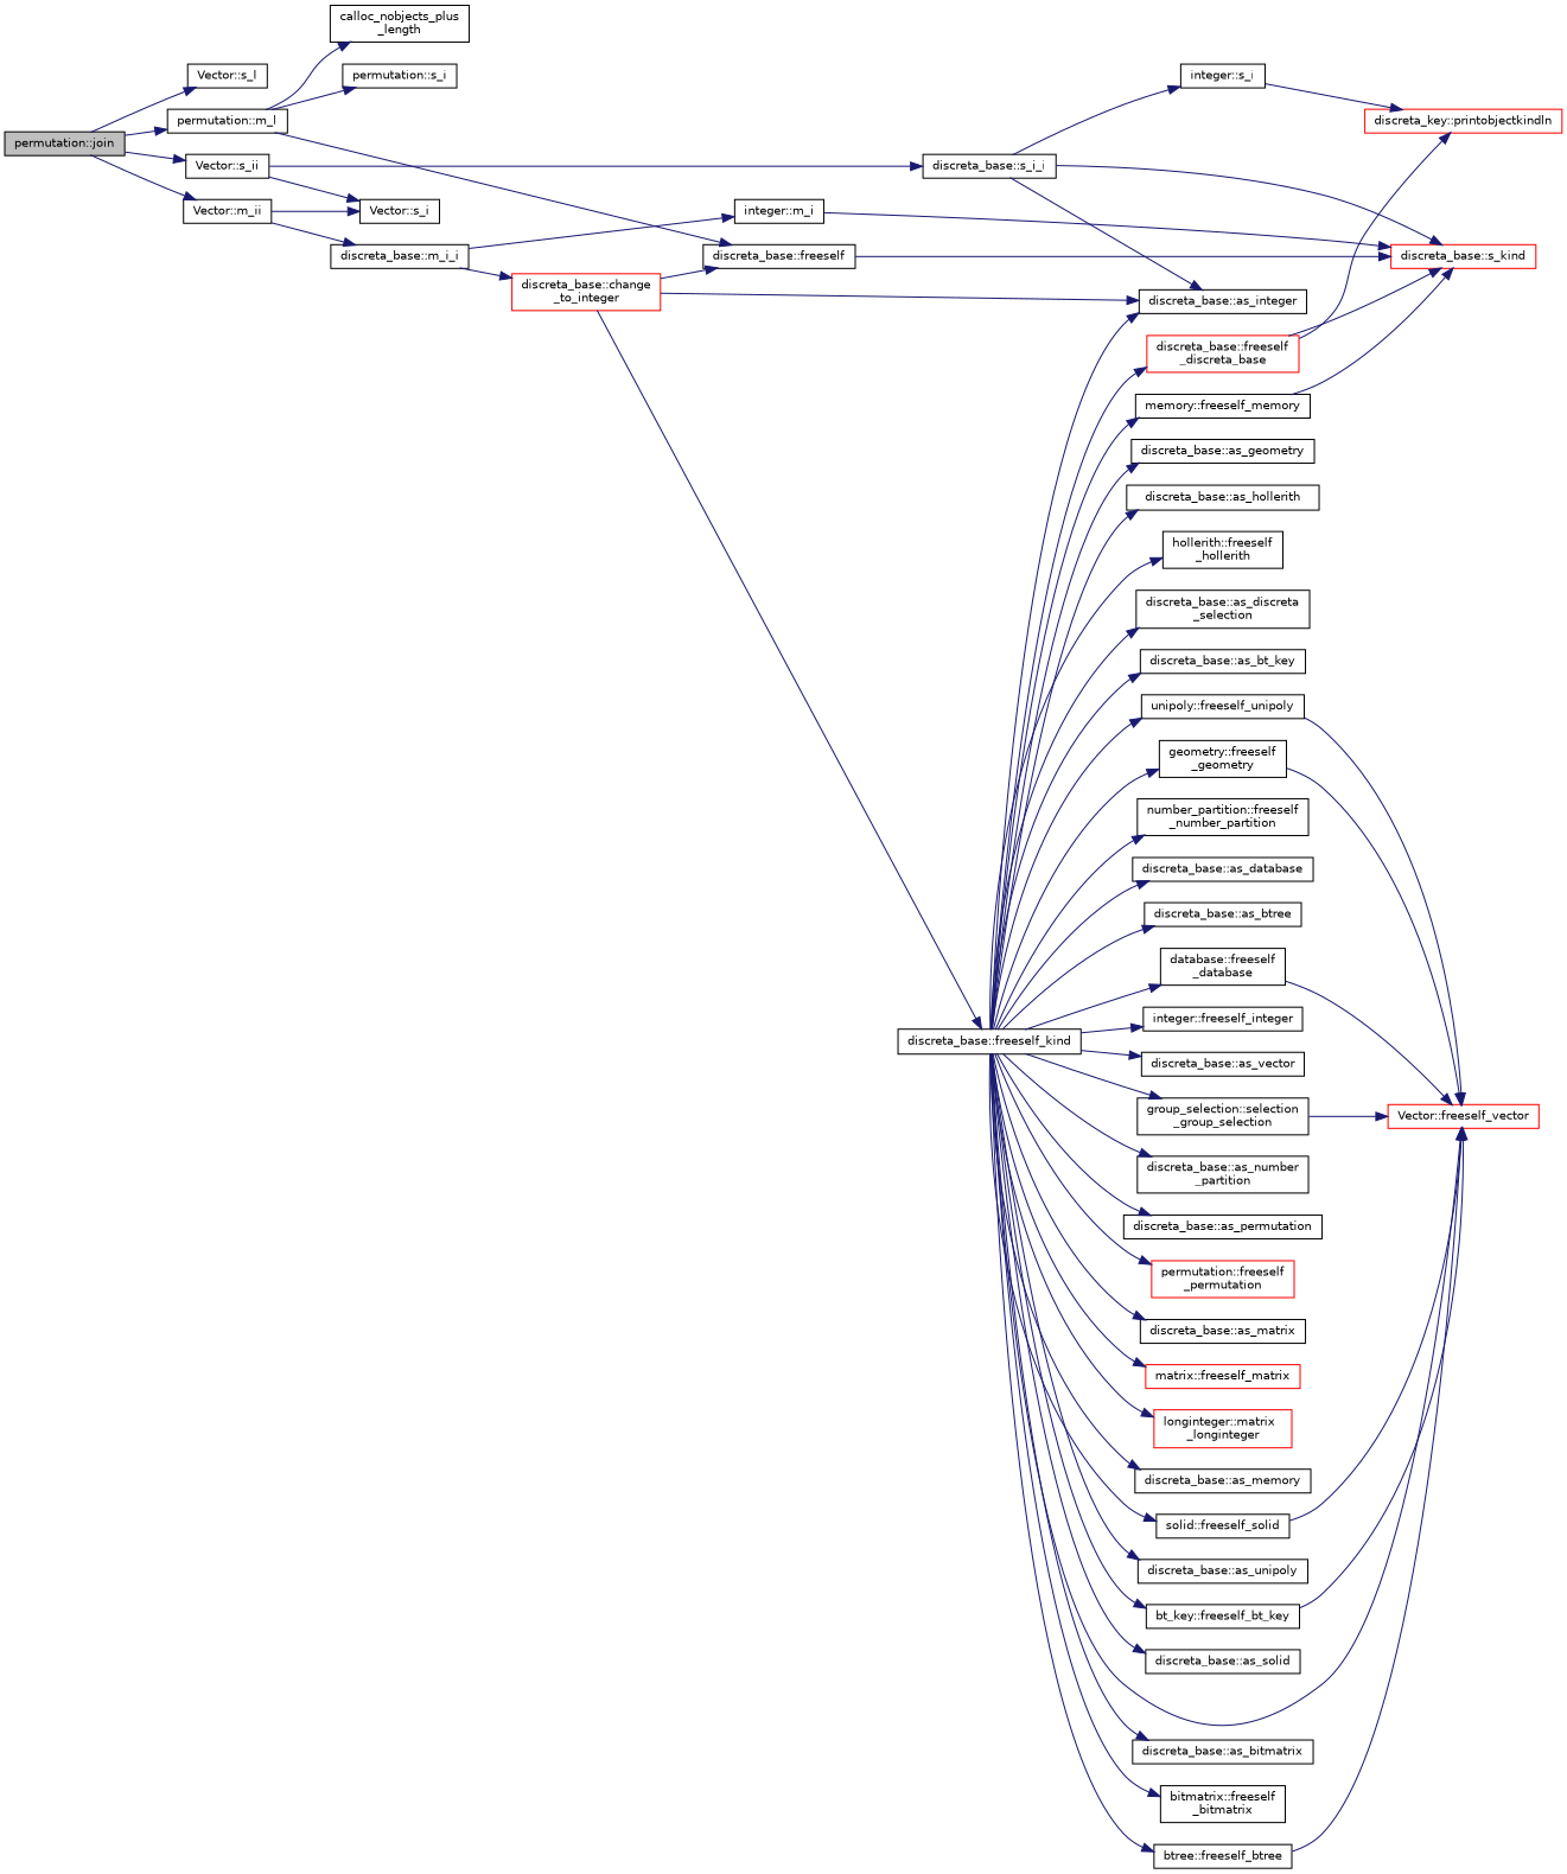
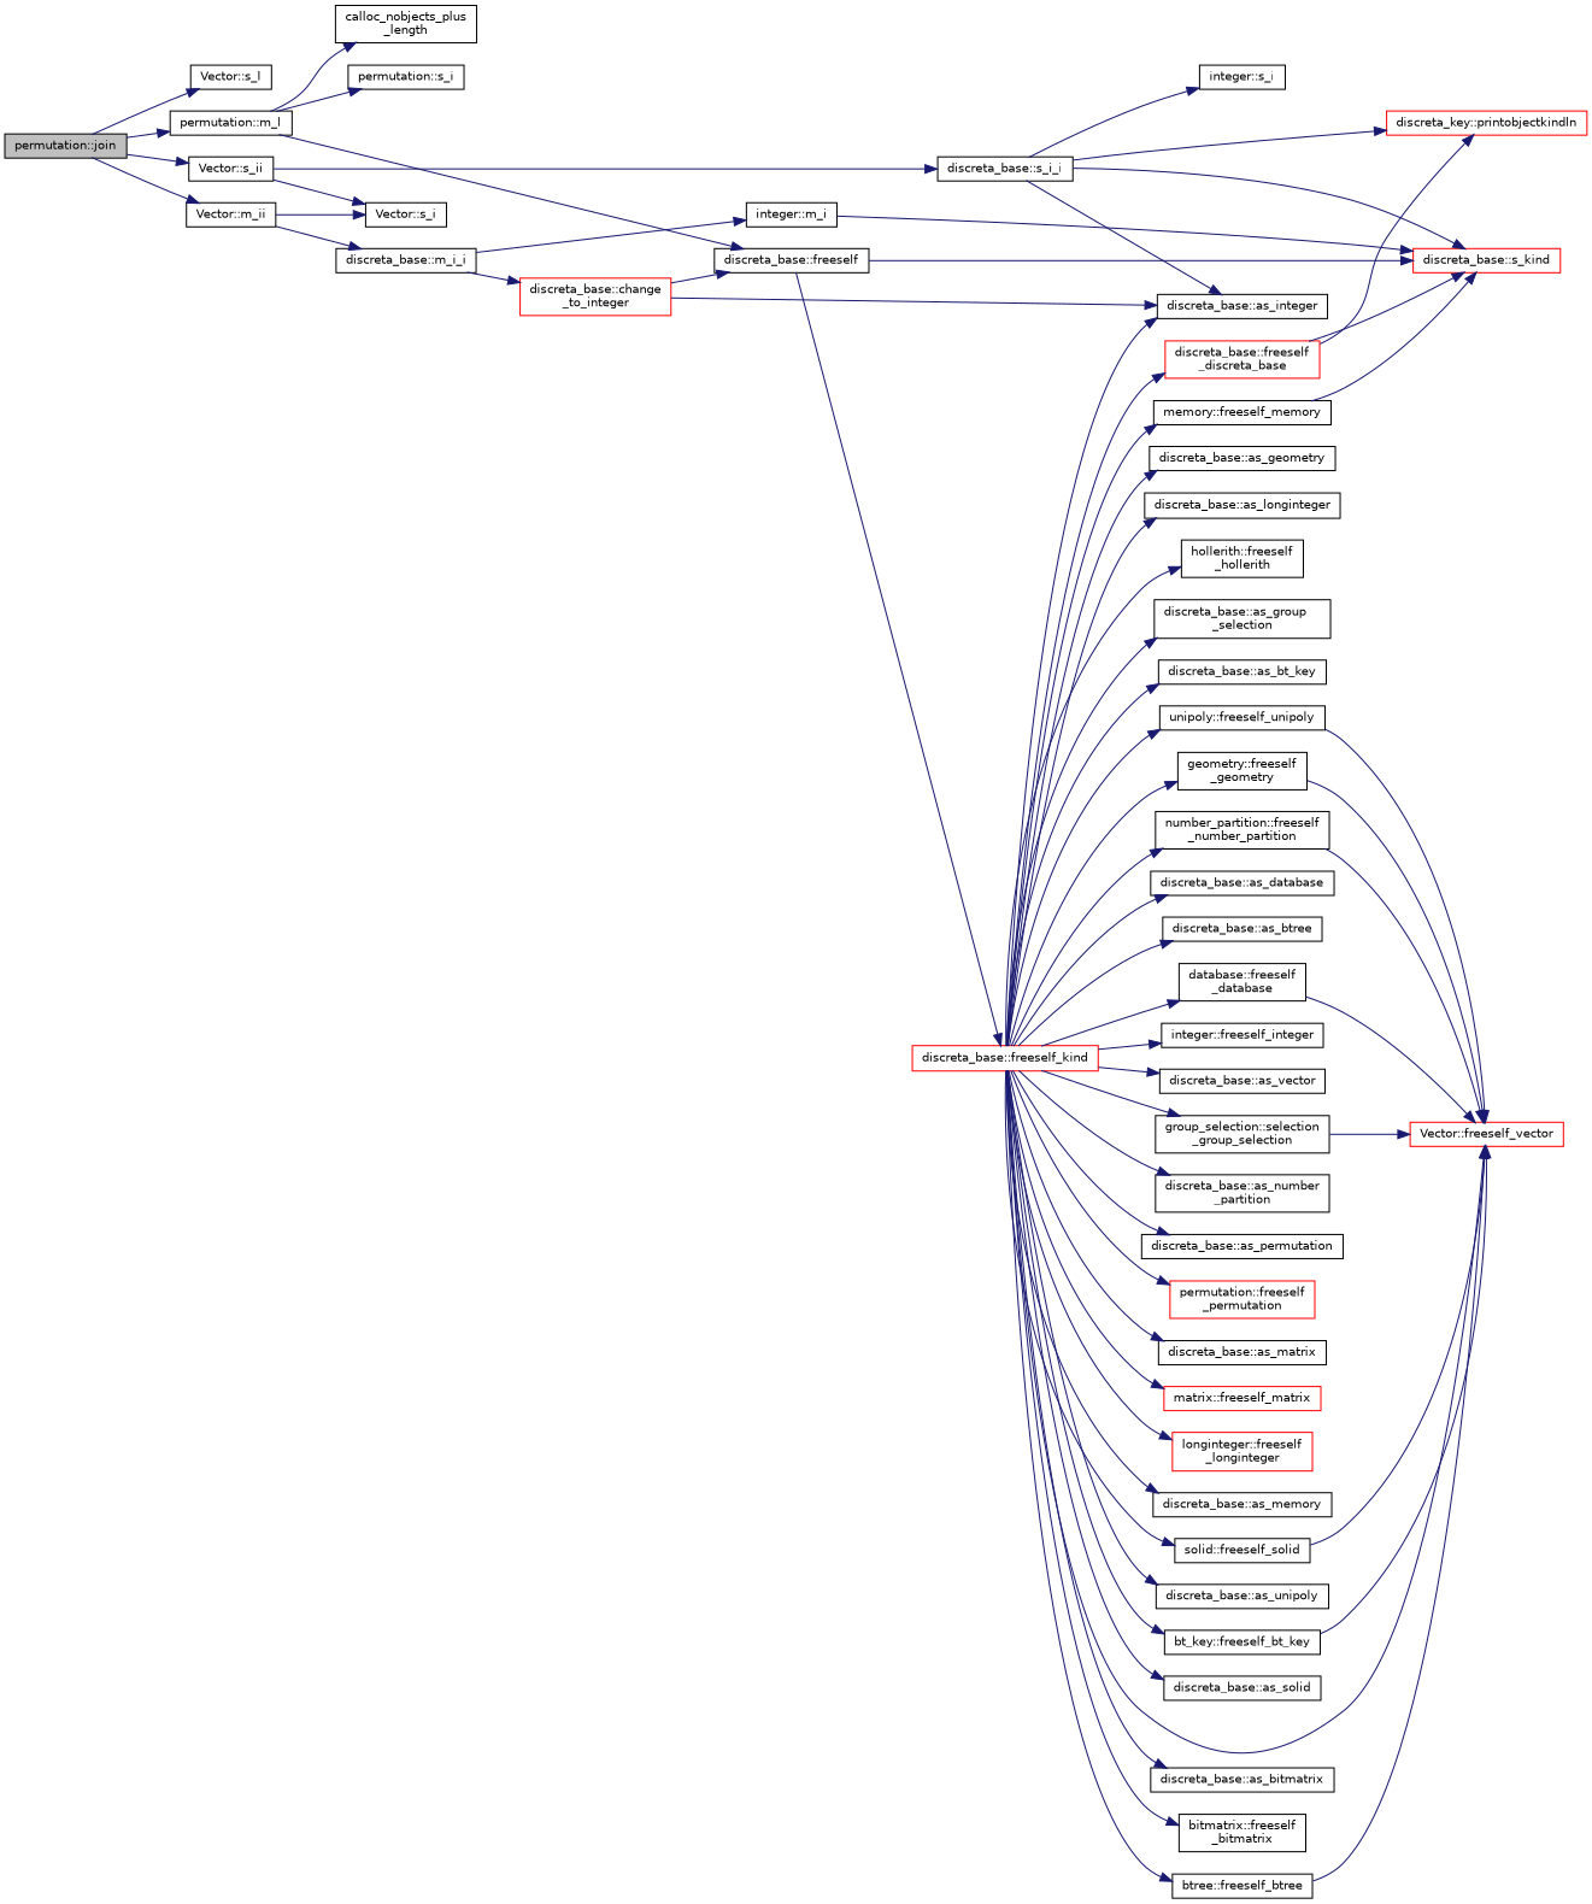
  digraph {
    rankdir=LR
    node [color=black fillcolor=white fontname=Helvetica fontsize=10 shape=record style=filled]
    edge [color=midnightblue fontname=Helvetica fontsize=10 labelfontname=Helvetica labelfontsize=10 style=solid]
    n1 [fillcolor=grey75 fontcolor=black height=0.2 label="permutation::join" width=0.4]
    n2 [height=0.2 label="Vector::s_l" width=0.4]
    n3 [height=0.2 label="permutation::m_l" width=0.4]
    n4 [height=0.2 label="Vector::s_ii" width=0.4]
    n5 [height=0.2 label="Vector::m_ii" width=0.4]
    n6 [height=0.2 label="discreta_base::freeself" width=0.4]
    n7 [height=0.2 label="calloc_nobjects_plus\l_length" width=0.4]
    n8 [height=0.2 label="permutation::s_i" width=0.4]
    n9 [height=0.2 label="Vector::s_i" width=0.4]
    n10 [height=0.2 label="discreta_base::s_i_i" width=0.4]
    n11 [height=0.2 label="discreta_base::m_i_i" width=0.4]
-   n12 [height=0.2 label="discreta_base::freeself_kind" width=0.4]
+   n12 [color=red height=0.2 label="discreta_base::freeself_kind" width=0.4]
    n13 [color=red height=0.2 label="discreta_base::s_kind" width=0.4]
    n14 [color=red height=0.2 label="discreta_base::freeself\l_discreta_base" width=0.4]
    n15 [height=0.2 label="discreta_base::as_integer" width=0.4]
    n16 [height=0.2 label="integer::freeself_integer" width=0.4]
    n17 [height=0.2 label="discreta_base::as_vector" width=0.4]
    n18 [color=red height=0.2 label="Vector::freeself_vector" width=0.4]
    n19 [height=0.2 label="discreta_base::as_number\l_partition" width=0.4]
    n20 [height=0.2 label="number_partition::freeself\l_number_partition" width=0.4]
    n21 [height=0.2 label="discreta_base::as_permutation" width=0.4]
    n22 [color=red height=0.2 label="permutation::freeself\l_permutation" width=0.4]
    n23 [height=0.2 label="discreta_base::as_matrix" width=0.4]
    n24 [color=red height=0.2 label="matrix::freeself_matrix" width=0.4]
-   n25 [color=red height=0.2 label="longinteger::matrix\l_longinteger" width=0.4]
+   n25 [color=red height=0.2 label="longinteger::freeself\l_longinteger" width=0.4]
    n26 [height=0.2 label="discreta_base::as_memory" width=0.4]
    n27 [height=0.2 label="memory::freeself_memory" width=0.4]
    n28 [height=0.2 label="discreta_base::as_unipoly" width=0.4]
    n29 [height=0.2 label="unipoly::freeself_unipoly" width=0.4]
    n30 [height=0.2 label="discreta_base::as_solid" width=0.4]
    n31 [height=0.2 label="solid::freeself_solid" width=0.4]
    n32 [height=0.2 label="discreta_base::as_bitmatrix" width=0.4]
    n33 [height=0.2 label="bitmatrix::freeself\l_bitmatrix" width=0.4]
    n34 [height=0.2 label="discreta_base::as_geometry" width=0.4]
    n35 [height=0.2 label="geometry::freeself\l_geometry" width=0.4]
-   n36 [height=0.2 label="discreta_base::as_hollerith" width=0.4]
+   n36 [height=0.2 label="discreta_base::as_longinteger" width=0.4]
    n37 [height=0.2 label="hollerith::freeself\l_hollerith" width=0.4]
-   n38 [height=0.2 label="discreta_base::as_discreta\l_selection" width=0.4]
+   n38 [height=0.2 label="discreta_base::as_group\l_selection" width=0.4]
    n39 [height=0.2 label="group_selection::selection\l_group_selection" width=0.4]
    n40 [height=0.2 label="discreta_base::as_bt_key" width=0.4]
    n41 [height=0.2 label="bt_key::freeself_bt_key" width=0.4]
    n42 [height=0.2 label="discreta_base::as_database" width=0.4]
    n43 [height=0.2 label="database::freeself\l_database" width=0.4]
    n44 [height=0.2 label="discreta_base::as_btree" width=0.4]
    n45 [height=0.2 label="btree::freeself_btree" width=0.4]
    n46 [color=red height=0.2 label="discreta_key::printobjectkindln" width=0.4]
    n47 [height=0.2 label="integer::s_i" width=0.4]
    n48 [color=red height=0.2 label="discreta_base::change\l_to_integer" width=0.4]
    n49 [height=0.2 label="integer::m_i" width=0.4]
    n1 -> n2
    n1 -> n3
    n1 -> n4
    n1 -> n5
    n3 -> n6
    n3 -> n7
    n3 -> n8
    n4 -> n9
    n4 -> n10
    n5 -> n9
    n5 -> n11
-   n48 -> n12
+   n6 -> n12
    n6 -> n13
    n10 -> n13
    n10 -> n15
-   n47 -> n46
+   n10 -> n46
    n10 -> n47
    n11 -> n48
    n11 -> n49
    n12 -> n14
    n12 -> n15
    n12 -> n16
    n12 -> n17
    n12 -> n18
    n12 -> n19
    n12 -> n20
    n12 -> n21
    n12 -> n22
    n12 -> n23
    n12 -> n24
    n12 -> n25
    n12 -> n26
    n12 -> n27
    n12 -> n28
    n12 -> n29
    n12 -> n30
    n12 -> n31
    n12 -> n32
    n12 -> n33
    n12 -> n34
    n12 -> n35
    n12 -> n36
    n12 -> n37
    n12 -> n38
    n12 -> n39
    n12 -> n40
    n12 -> n41
    n12 -> n42
    n12 -> n43
    n12 -> n44
    n12 -> n45
    n14 -> n13
    n14 -> n46
+   n20 -> n18
    n27 -> n13
    n29 -> n18
    n31 -> n18
    n35 -> n18
    n39 -> n18
    n41 -> n18
    n43 -> n18
    n45 -> n18
    n48 -> n6
    n48 -> n15
    n49 -> n13
  }
